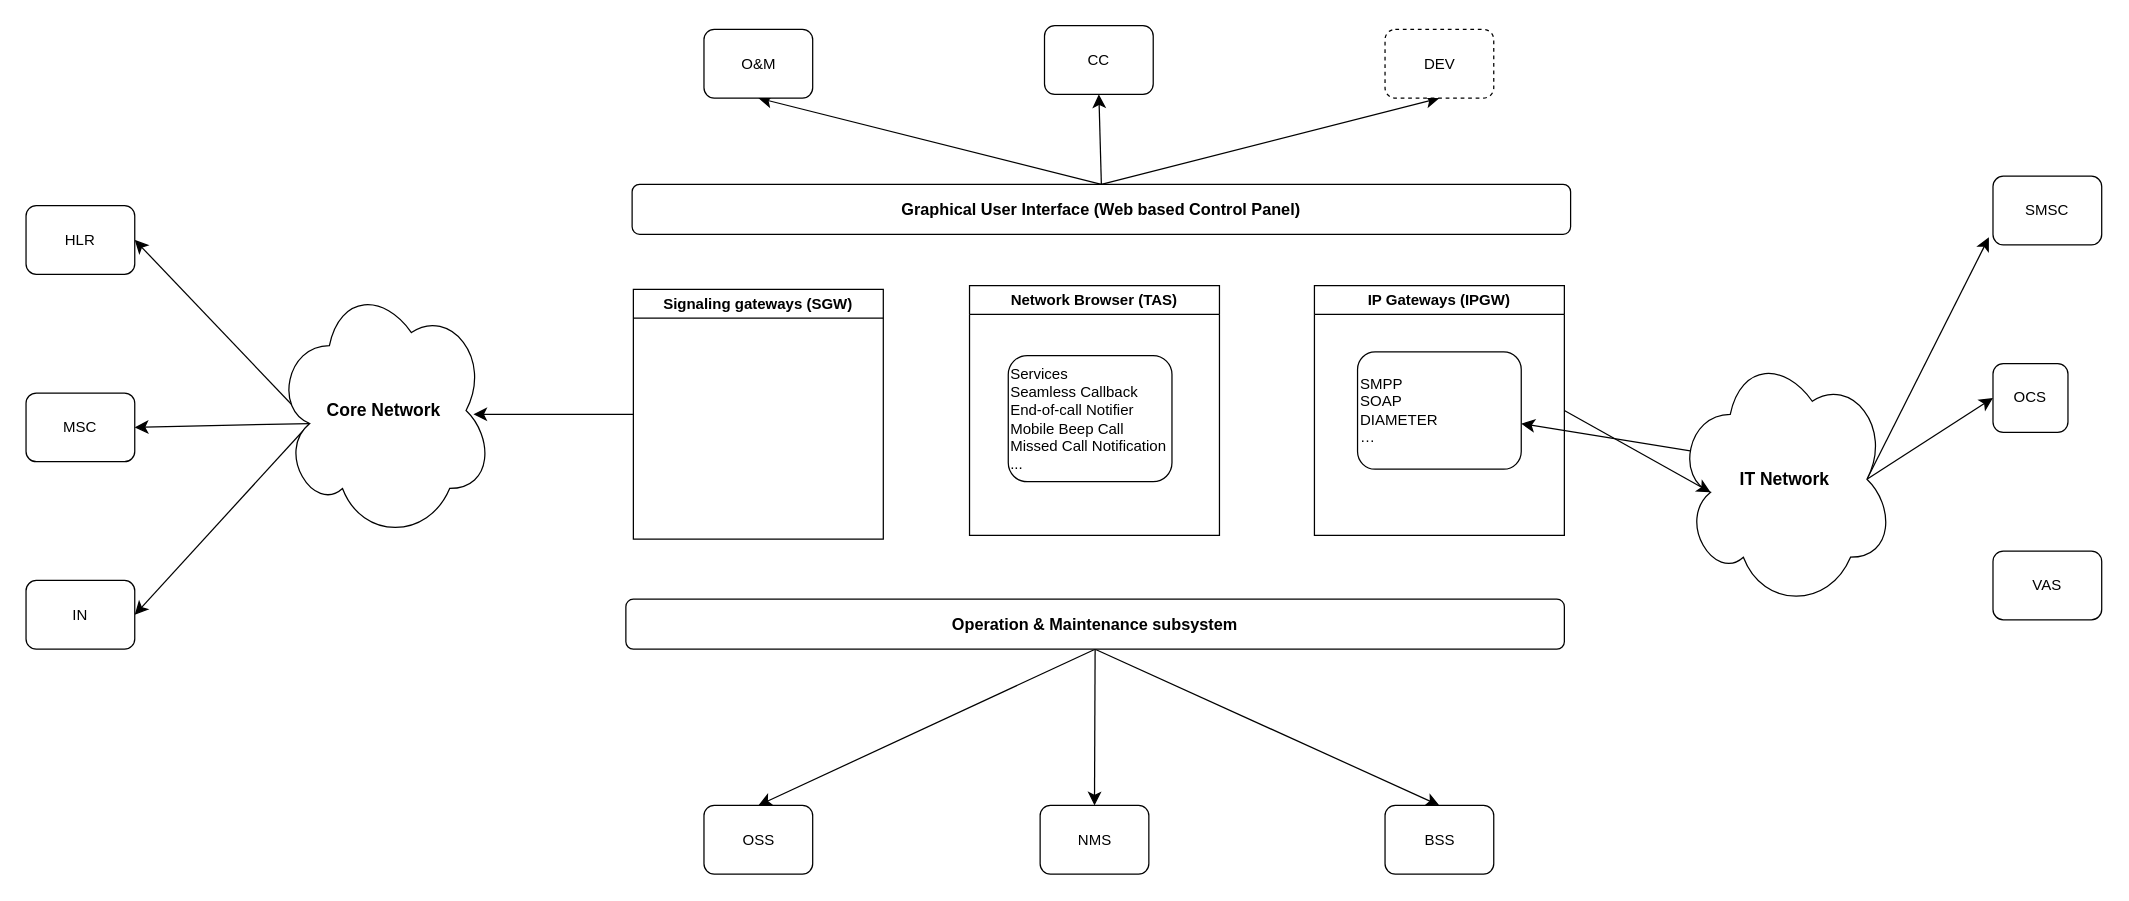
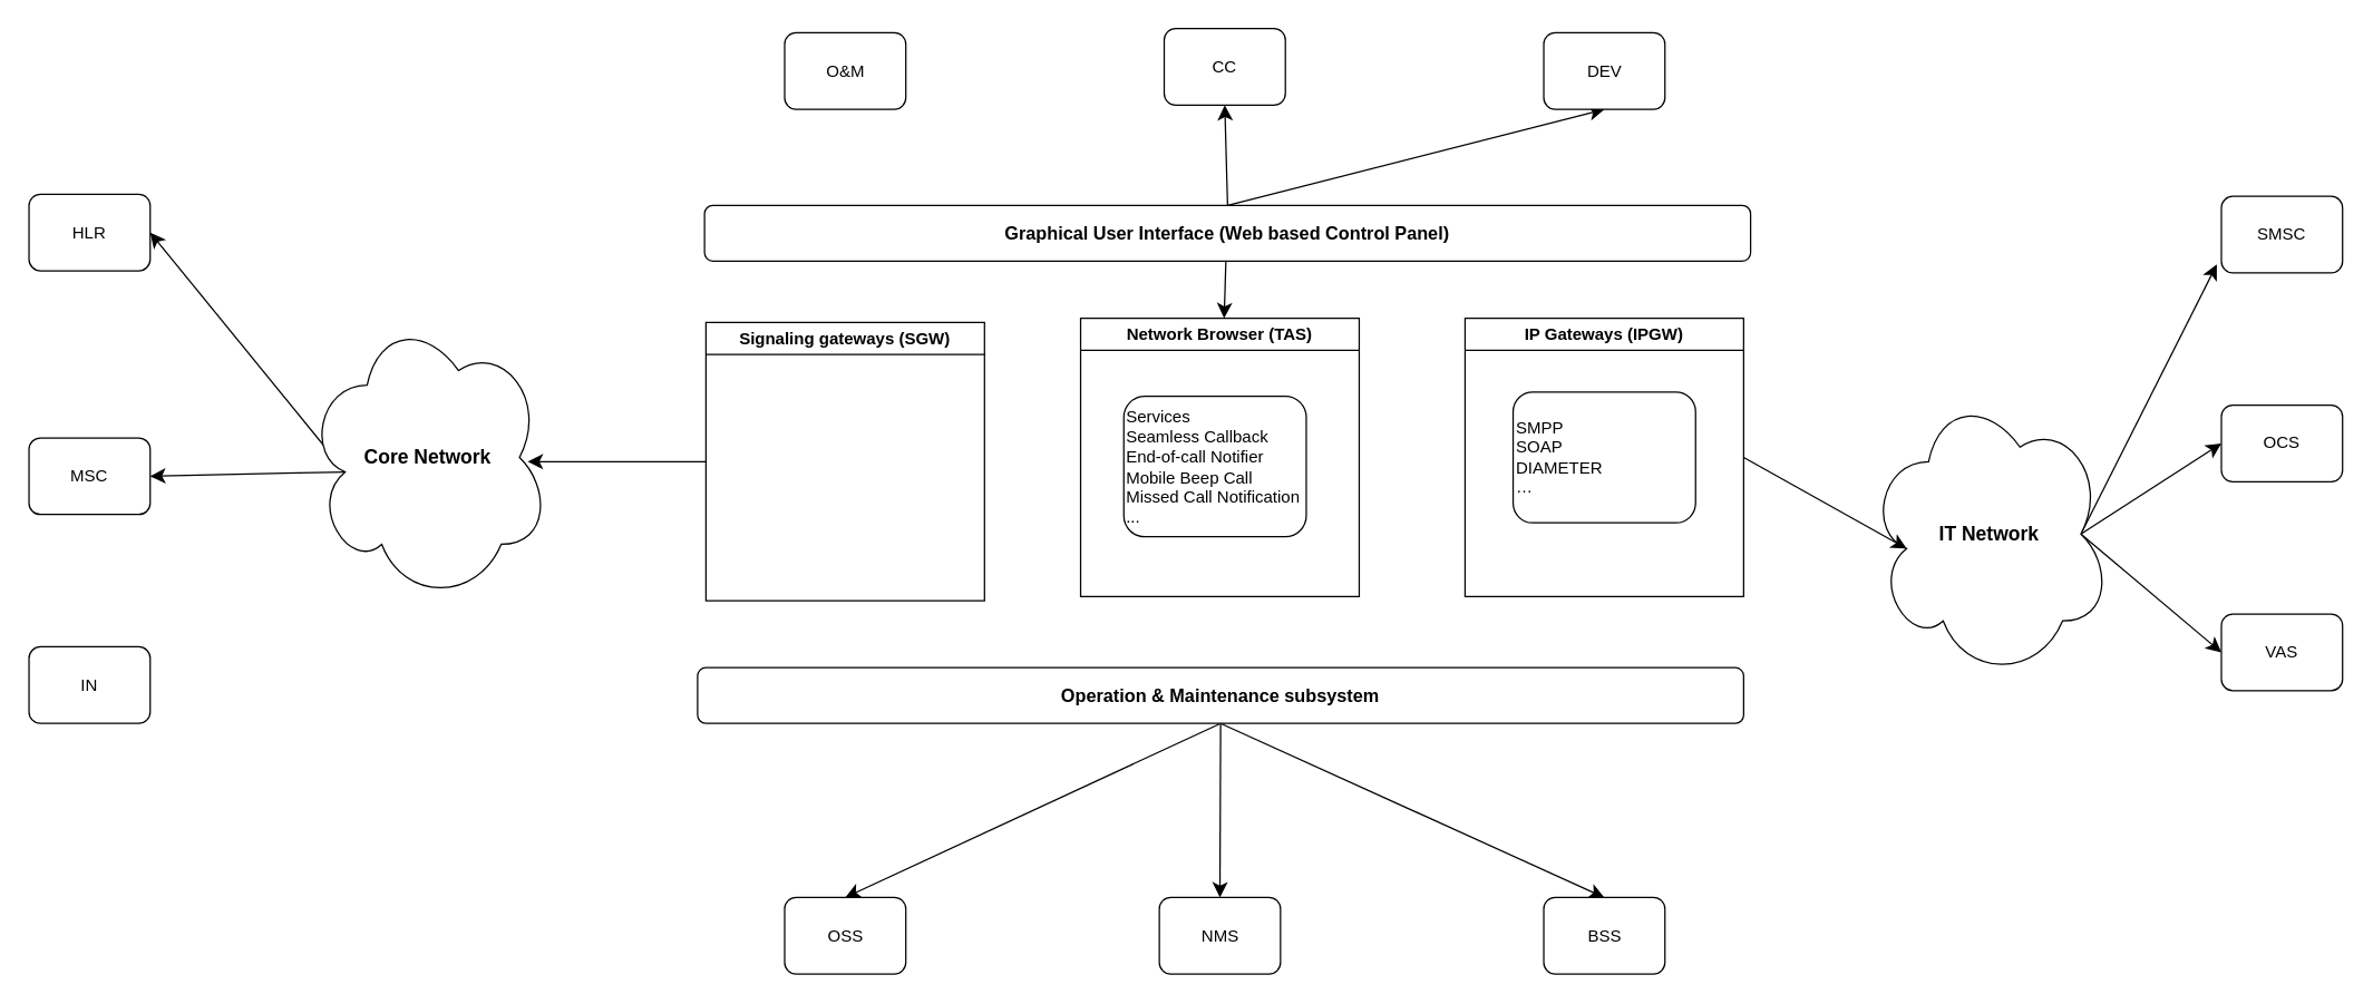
  <mxCell id="0" />
  <mxCell id="1" parent="0" />
  <mxCell id="2" value="&lt;div&gt;&lt;span style=&quot;background-color: initial;&quot;&gt;Services&lt;/span&gt;&lt;/div&gt;&lt;div&gt;&lt;span style=&quot;background-color: initial;&quot;&gt;Seamless Callback&lt;/span&gt;&lt;/div&gt;&lt;div&gt;End-of-call Notifier&lt;/div&gt;&lt;div&gt;Mobile Beep Call&lt;/div&gt;&lt;div&gt;Missed Call Notification&lt;/div&gt;&lt;div&gt;...&lt;/div&gt;" style="rounded=1;whiteSpace=wrap;html=1;align=left;" vertex="1" parent="1"><mxGeometry x="806" y="284" width="131" height="101" as="geometry" /></mxCell>
  <mxCell id="3" value="Network Browser (TAS)" style="swimlane;whiteSpace=wrap;html=1;" vertex="1" parent="1"><mxGeometry x="775" y="228" width="200" height="200" as="geometry" /></mxCell>
  <mxCell id="4" value="Signaling gateways (SGW)" style="swimlane;whiteSpace=wrap;html=1;" vertex="1" parent="1"><mxGeometry x="506" y="231" width="200" height="200" as="geometry"><mxRectangle x="-730" y="827" width="130" height="26" as="alternateBounds" /></mxGeometry></mxCell>
  <mxCell id="5" value="&lt;div style=&quot;text-align: left;&quot;&gt;IP Gateways (IPGW)&lt;/div&gt;" style="swimlane;whiteSpace=wrap;html=1;" vertex="1" parent="1"><mxGeometry x="1051" y="228" width="200" height="200" as="geometry" /></mxCell>
  <mxCell id="6" value="&lt;div&gt;&lt;span style=&quot;background-color: initial;&quot;&gt;SMPP&lt;/span&gt;&lt;/div&gt;&lt;div&gt;SOAP&lt;/div&gt;&lt;div&gt;DIAMETER&lt;/div&gt;&lt;div&gt;…&lt;br&gt;&lt;/div&gt;" style="rounded=1;whiteSpace=wrap;html=1;align=left;" vertex="1" parent="5"><mxGeometry x="34.5" y="53" width="131" height="94" as="geometry" /></mxCell>
  <mxCell id="7" style="edgeStyle=none;curved=1;rounded=0;orthogonalLoop=1;jettySize=auto;html=1;exitX=0.5;exitY=0;exitDx=0;exitDy=0;entryX=0.5;entryY=1;entryDx=0;entryDy=0;fontSize=12;startSize=8;endSize=8;" edge="1" parent="1" source="10" target="36"><mxGeometry relative="1" as="geometry" /></mxCell>
  <mxCell id="8" style="edgeStyle=none;curved=1;rounded=0;orthogonalLoop=1;jettySize=auto;html=1;exitX=0.5;exitY=0;exitDx=0;exitDy=0;entryX=0.5;entryY=1;entryDx=0;entryDy=0;fontSize=12;startSize=8;endSize=8;" edge="1" parent="1" source="10" target="35"><mxGeometry relative="1" as="geometry" /></mxCell>
- <mxCell id="9" style="edgeStyle=none;curved=1;rounded=0;orthogonalLoop=1;jettySize=auto;html=1;exitX=0.5;exitY=0;exitDx=0;exitDy=0;entryX=0.5;entryY=1;entryDx=0;entryDy=0;fontSize=12;startSize=8;endSize=8;" edge="1" parent="1" source="10" target="34"><mxGeometry relative="1" as="geometry" /></mxCell>
+ <mxCell id="9" style="edgeStyle=none;curved=1;rounded=0;orthogonalLoop=1;jettySize=auto;html=1;exitX=0.5;exitY=0;exitDx=0;exitDy=0;fontSize=12;startSize=8;endSize=8;" edge="1" parent="1" source="10" target="3"><mxGeometry relative="1" as="geometry" /></mxCell>
  <mxCell id="10" value="&lt;div&gt;&lt;b style=&quot;background-color: initial;&quot;&gt;&lt;font style=&quot;font-size: 13px;&quot;&gt;Graphical User Interface (Web based Control Panel)&lt;/font&gt;&lt;/b&gt;&lt;/div&gt;" style="rounded=1;whiteSpace=wrap;html=1;" vertex="1" parent="1"><mxGeometry x="505" y="147" width="751" height="40" as="geometry" /></mxCell>
  <mxCell id="11" style="edgeStyle=none;curved=1;rounded=0;orthogonalLoop=1;jettySize=auto;html=1;exitX=0.5;exitY=1;exitDx=0;exitDy=0;entryX=0.5;entryY=0;entryDx=0;entryDy=0;fontSize=12;startSize=8;endSize=8;" edge="1" parent="1" source="14" target="31"><mxGeometry relative="1" as="geometry" /></mxCell>
  <mxCell id="12" style="edgeStyle=none;curved=1;rounded=0;orthogonalLoop=1;jettySize=auto;html=1;exitX=0.5;exitY=1;exitDx=0;exitDy=0;entryX=0.5;entryY=0;entryDx=0;entryDy=0;fontSize=12;startSize=8;endSize=8;" edge="1" parent="1" source="14" target="33"><mxGeometry relative="1" as="geometry" /></mxCell>
  <mxCell id="13" style="edgeStyle=none;curved=1;rounded=0;orthogonalLoop=1;jettySize=auto;html=1;exitX=0.5;exitY=1;exitDx=0;exitDy=0;entryX=0.5;entryY=0;entryDx=0;entryDy=0;fontSize=12;startSize=8;endSize=8;" edge="1" parent="1" source="14" target="32"><mxGeometry relative="1" as="geometry" /></mxCell>
  <mxCell id="14" value="&lt;b&gt;&lt;font style=&quot;font-size: 13px;&quot;&gt;Operation &amp;amp; Maintenance subsystem&lt;/font&gt;&lt;/b&gt;" style="rounded=1;whiteSpace=wrap;html=1;" vertex="1" parent="1"><mxGeometry x="500" y="479" width="751" height="40" as="geometry" /></mxCell>
  <mxCell id="15" style="edgeStyle=none;curved=1;rounded=0;orthogonalLoop=1;jettySize=auto;html=1;exitX=0.16;exitY=0.55;exitDx=0;exitDy=0;exitPerimeter=0;entryX=1;entryY=0.5;entryDx=0;entryDy=0;fontSize=12;startSize=8;endSize=8;" edge="1" parent="1" source="18" target="20"><mxGeometry relative="1" as="geometry" /></mxCell>
  <mxCell id="16" style="edgeStyle=none;curved=1;rounded=0;orthogonalLoop=1;jettySize=auto;html=1;exitX=0.16;exitY=0.55;exitDx=0;exitDy=0;exitPerimeter=0;entryX=1;entryY=0.5;entryDx=0;entryDy=0;fontSize=12;startSize=8;endSize=8;" edge="1" parent="1" source="18" target="21"><mxGeometry relative="1" as="geometry" /></mxCell>
- <mxCell id="17" style="edgeStyle=none;curved=1;rounded=0;orthogonalLoop=1;jettySize=auto;html=1;exitX=0.16;exitY=0.55;exitDx=0;exitDy=0;exitPerimeter=0;entryX=1;entryY=0.5;entryDx=0;entryDy=0;fontSize=12;startSize=8;endSize=8;" edge="1" parent="1" source="18" target="22"><mxGeometry relative="1" as="geometry" /></mxCell>
  <mxCell id="18" value="&lt;b&gt;&lt;font style=&quot;font-size: 14px;&quot;&gt;Core Network&lt;/font&gt;&lt;/b&gt;" style="ellipse;shape=cloud;whiteSpace=wrap;html=1;" vertex="1" parent="1"><mxGeometry x="219" y="224" width="175" height="208" as="geometry" /></mxCell>
  <mxCell id="19" style="edgeStyle=none;curved=1;rounded=0;orthogonalLoop=1;jettySize=auto;html=1;exitX=0;exitY=0.5;exitDx=0;exitDy=0;fontSize=12;startSize=8;endSize=8;" edge="1" parent="1" source="4"><mxGeometry relative="1" as="geometry"><mxPoint x="378" y="331" as="targetPoint" /></mxGeometry></mxCell>
- <mxCell id="20" value="HLR" style="rounded=1;whiteSpace=wrap;html=1;" vertex="1" parent="1"><mxGeometry x="20" y="164" width="87" height="55" as="geometry" /></mxCell>
+ <mxCell id="20" value="HLR" style="rounded=1;whiteSpace=wrap;html=1;" vertex="1" parent="1"><mxGeometry x="20" y="139" width="87" height="55" as="geometry" /></mxCell>
  <mxCell id="21" value="MSC" style="rounded=1;whiteSpace=wrap;html=1;" vertex="1" parent="1"><mxGeometry x="20" y="314" width="87" height="55" as="geometry" /></mxCell>
  <mxCell id="22" value="IN" style="rounded=1;whiteSpace=wrap;html=1;" vertex="1" parent="1"><mxGeometry x="20" y="464" width="87" height="55" as="geometry" /></mxCell>
  <mxCell id="23" style="edgeStyle=none;curved=1;rounded=0;orthogonalLoop=1;jettySize=auto;html=1;exitX=0.875;exitY=0.5;exitDx=0;exitDy=0;exitPerimeter=0;fontSize=12;startSize=8;endSize=8;" edge="1" parent="1" source="26"><mxGeometry relative="1" as="geometry"><mxPoint x="1590.714" y="189.429" as="targetPoint" /></mxGeometry></mxCell>
  <mxCell id="24" style="edgeStyle=none;curved=1;rounded=0;orthogonalLoop=1;jettySize=auto;html=1;exitX=0.875;exitY=0.5;exitDx=0;exitDy=0;exitPerimeter=0;entryX=0;entryY=0.5;entryDx=0;entryDy=0;fontSize=12;startSize=8;endSize=8;" edge="1" parent="1" source="26" target="28"><mxGeometry relative="1" as="geometry" /></mxCell>
- <mxCell id="25" style="edgeStyle=none;curved=1;rounded=0;orthogonalLoop=1;jettySize=auto;html=1;exitX=0.875;exitY=0.5;exitDx=0;exitDy=0;exitPerimeter=0;fontSize=12;startSize=8;endSize=8;" edge="1" parent="1" source="26" target="6"><mxGeometry relative="1" as="geometry" /></mxCell>
+ <mxCell id="25" style="edgeStyle=none;curved=1;rounded=0;orthogonalLoop=1;jettySize=auto;html=1;exitX=0.875;exitY=0.5;exitDx=0;exitDy=0;exitPerimeter=0;entryX=0;entryY=0.5;entryDx=0;entryDy=0;fontSize=12;startSize=8;endSize=8;" edge="1" parent="1" source="26" target="29"><mxGeometry relative="1" as="geometry" /></mxCell>
  <mxCell id="26" value="&lt;b&gt;&lt;font style=&quot;font-size: 14px;&quot;&gt;IT Network&lt;/font&gt;&lt;/b&gt;" style="ellipse;shape=cloud;whiteSpace=wrap;html=1;" vertex="1" parent="1"><mxGeometry x="1340" y="279" width="175" height="208" as="geometry" /></mxCell>
  <mxCell id="27" value="SMSC" style="rounded=1;whiteSpace=wrap;html=1;" vertex="1" parent="1"><mxGeometry x="1594" y="140.5" width="87" height="55" as="geometry" /></mxCell>
- <mxCell id="28" value="OCS" style="rounded=1;whiteSpace=wrap;html=1;" vertex="1" parent="1"><mxGeometry x="1594" y="290.5" width="60" height="55" as="geometry" /></mxCell>
+ <mxCell id="28" value="OCS" style="rounded=1;whiteSpace=wrap;html=1;" vertex="1" parent="1"><mxGeometry x="1594" y="290.5" width="87" height="55" as="geometry" /></mxCell>
  <mxCell id="29" value="VAS" style="rounded=1;whiteSpace=wrap;html=1;" vertex="1" parent="1"><mxGeometry x="1594" y="440.5" width="87" height="55" as="geometry" /></mxCell>
  <mxCell id="30" style="edgeStyle=none;curved=1;rounded=0;orthogonalLoop=1;jettySize=auto;html=1;exitX=1;exitY=0.5;exitDx=0;exitDy=0;entryX=0.16;entryY=0.55;entryDx=0;entryDy=0;entryPerimeter=0;fontSize=12;startSize=8;endSize=8;" edge="1" parent="1" source="5" target="26"><mxGeometry relative="1" as="geometry" /></mxCell>
  <mxCell id="31" value="OSS" style="rounded=1;whiteSpace=wrap;html=1;" vertex="1" parent="1"><mxGeometry x="562.5" y="644" width="87" height="55" as="geometry" /></mxCell>
  <mxCell id="32" value="BSS" style="rounded=1;whiteSpace=wrap;html=1;" vertex="1" parent="1"><mxGeometry x="1107.5" y="644" width="87" height="55" as="geometry" /></mxCell>
  <mxCell id="33" value="NMS" style="rounded=1;whiteSpace=wrap;html=1;" vertex="1" parent="1"><mxGeometry x="831.5" y="644" width="87" height="55" as="geometry" /></mxCell>
  <mxCell id="34" value="O&amp;amp;M" style="rounded=1;whiteSpace=wrap;html=1;" vertex="1" parent="1"><mxGeometry x="562.5" y="23" width="87" height="55" as="geometry" /></mxCell>
- <mxCell id="35" value="DEV" style="rounded=1;whiteSpace=wrap;html=1;dashed=1;" vertex="1" parent="1"><mxGeometry x="1107.5" y="23" width="87" height="55" as="geometry" /></mxCell>
+ <mxCell id="35" value="DEV" style="rounded=1;whiteSpace=wrap;html=1;" vertex="1" parent="1"><mxGeometry x="1107.5" y="23" width="87" height="55" as="geometry" /></mxCell>
  <mxCell id="36" value="CC" style="rounded=1;whiteSpace=wrap;html=1;" vertex="1" parent="1"><mxGeometry x="835" y="20" width="87" height="55" as="geometry" /></mxCell>
